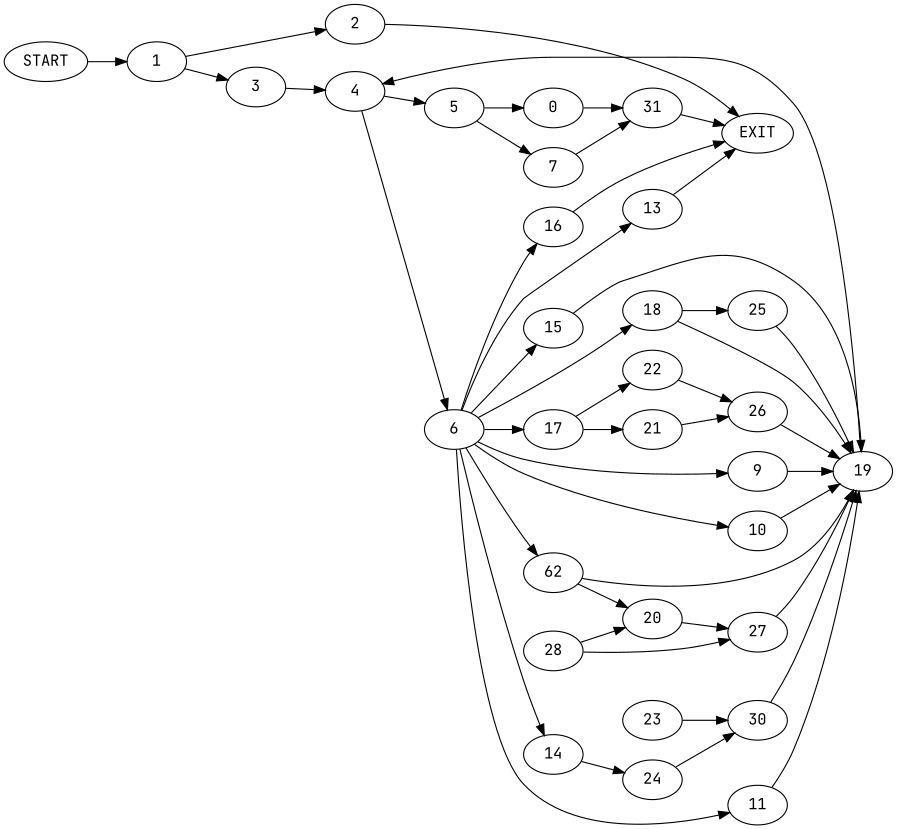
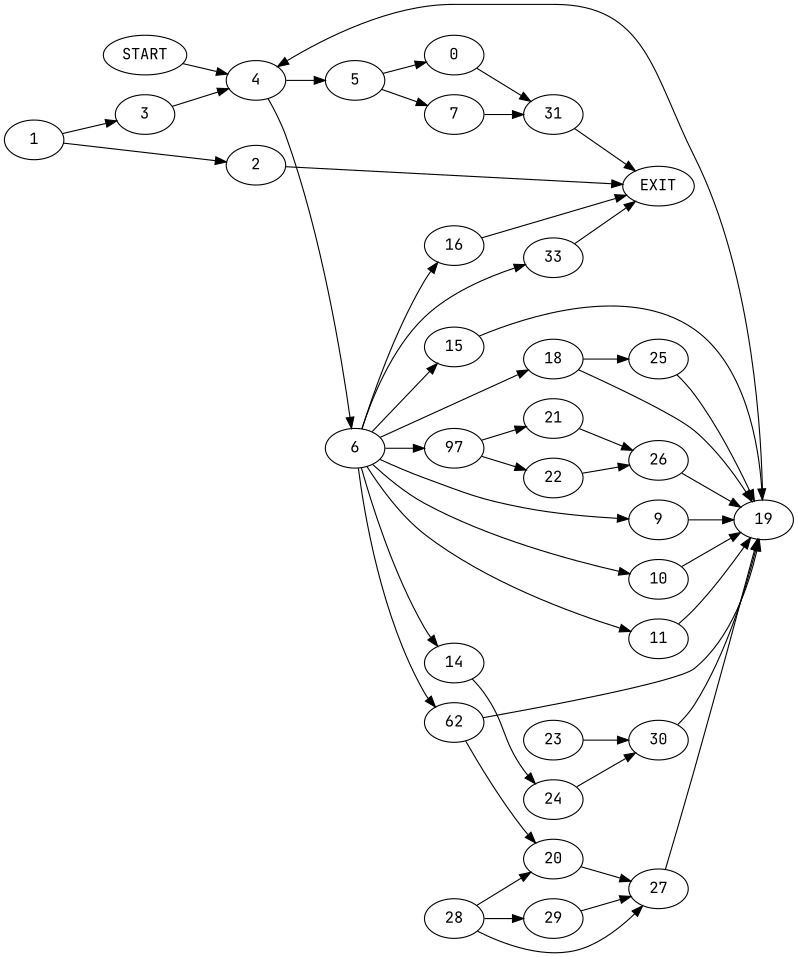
  digraph {
    fontname="JetBrains Mono"
    rankdir=LR
    node [fontname="JetBrains Mono"]
    edge [fontname="JetBrains Mono"]
    n1 [label=START]
    1
    2
    3
    n5 [label=EXIT]
    4
    5
    6
    7
    n10 [label=0]
    9
    10
    11
    n14 [label=62]
-   13
+   13 [label=33]
    14
    15
    16
-   17
+   17 [label=97]
    18
    31
    19
    20
    24
    21
    22
    25
    27
    23
    30
    26
    28
-   n1 -> 1
+   29
+   n1 -> 4
    1 -> 2
    1 -> 3
    2 -> n5
    3 -> 4
    4 -> 5
    4 -> 6
    5 -> 7
    5 -> n10
    6 -> 9
    6 -> 10
    6 -> 11
    6 -> n14
    6 -> 13
    6 -> 14
    6 -> 15
    6 -> 16
    6 -> 17
    6 -> 18
    7 -> 31
    n10 -> 31
    9 -> 19
    10 -> 19
    11 -> 19
    n14 -> 19
    n14 -> 20
    13 -> n5
    14 -> 24
    15 -> 19
    16 -> n5
    17 -> 21
    17 -> 22
    18 -> 19
    18 -> 25
    31 -> n5
    19 -> 4
    20 -> 27
    24 -> 30
    21 -> 26
    22 -> 26
    25 -> 19
    27 -> 19
    23 -> 30
    30 -> 19
    26 -> 19
    28 -> 20
    28 -> 27
+   28 -> 29
+   29 -> 27
  }
